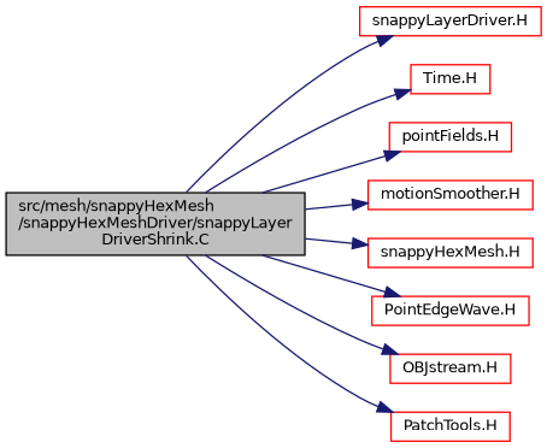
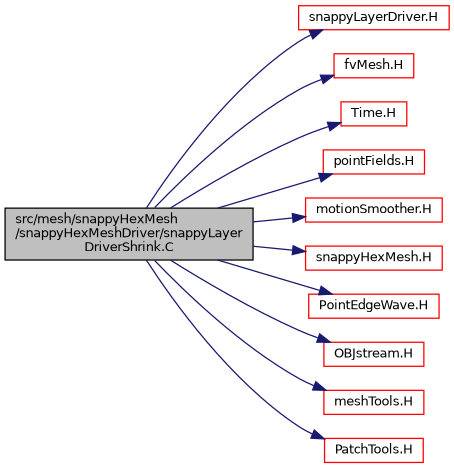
  digraph {
    rankdir=LR
    node [color=red fontname=Helvetica fontsize=10 shape=record]
    edge [color=midnightblue fontname=Helvetica fontsize=10 labelfontname=Helvetica labelfontsize=10 style=solid]
    n1 [color=black fillcolor=grey75 fontcolor=black height=0.2 label="src/mesh/snappyHexMesh\l/snappyHexMeshDriver/snappyLayer\lDriverShrink.C" style=filled width=0.4]
    n2 [height=0.2 label="snappyLayerDriver.H" width=0.4]
+   n3 [height=0.2 label="fvMesh.H" width=0.4]
    n4 [height=0.2 label="Time.H" width=0.4]
    n5 [height=0.2 label="pointFields.H" width=0.4]
    n6 [height=0.2 label="motionSmoother.H" width=0.4]
    n7 [height=0.2 label="snappyHexMesh.H" width=0.4]
    n8 [height=0.2 label="PointEdgeWave.H" width=0.4]
    n9 [height=0.2 label="OBJstream.H" width=0.4]
+   n10 [height=0.2 label="meshTools.H" width=0.4]
    n11 [height=0.2 label="PatchTools.H" width=0.4]
    n1 -> n2
+   n1 -> n3
    n1 -> n4
    n1 -> n5
    n1 -> n6
    n1 -> n7
    n1 -> n8
    n1 -> n9
+   n1 -> n10
    n1 -> n11
  }
